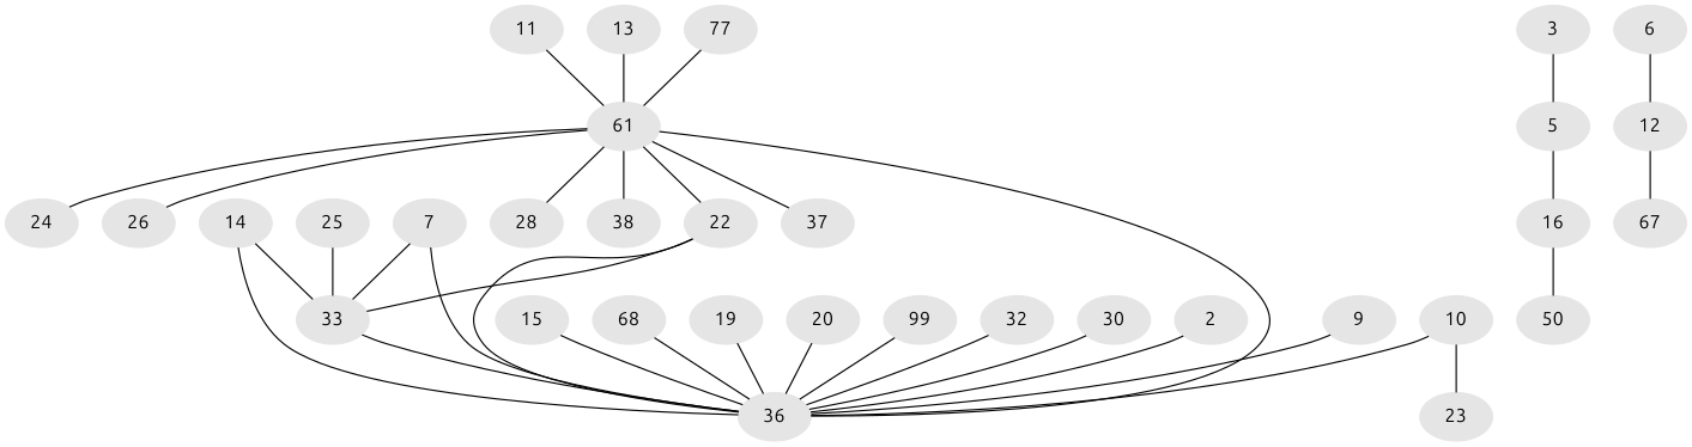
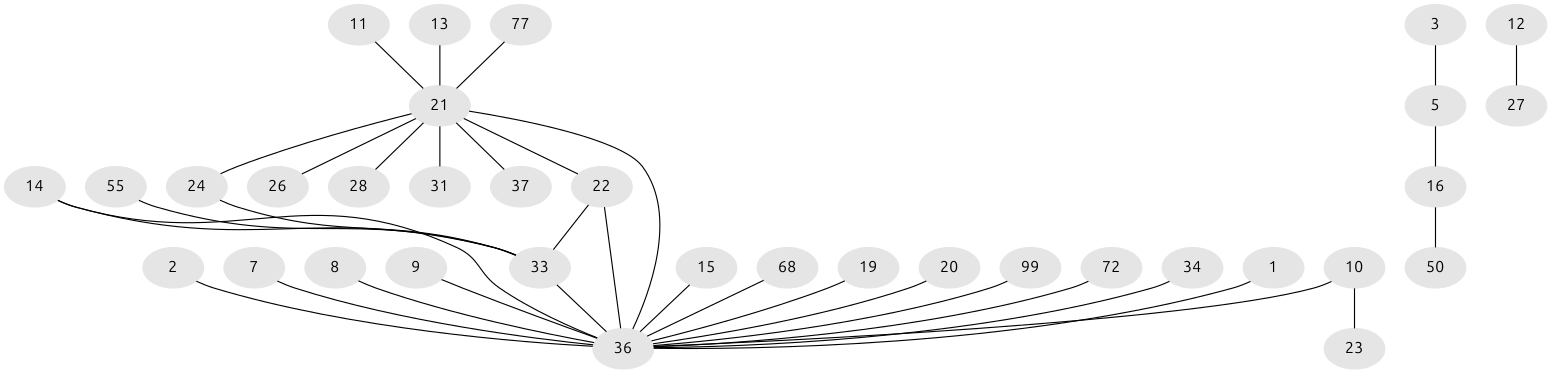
  graph {
    fontname=Ubuntu
    node [color=gray90 fontname=Ubuntu style=filled]
    edge [fontname=Ubuntu weight=1.0]
+   1
    36
    2
    3
    5
    n6 [label=50]
    16
    12
-   27 [label=67]
-   6
+   27
    7
+   8
    9
    10
    23
    11
-   21 [label=61]
+   21
    22
    24
    26
    28
-   31 [label=38]
+   31
    n23 [label=37]
    13
    14
    33
    15
    n28 [label=77]
    n29 [label=68]
    19
    20
-   25
+   25 [label=55]
    n33 [label=99]
-   32
-   34 [label=30]
+   32 [label=72]
+   34
+   1 -- 36
    2 -- 36
    3 -- 5
    5 -- 16
    16 -- n6
    12 -- 27
-   6 -- 12
    7 -- 36
+   8 -- 36 [weight=3.0]
    9 -- 36
    10 -- 36
    10 -- 23
    11 -- 21
    21 -- 36
    21 -- 22
    21 -- 24
    21 -- 26
    21 -- 28
    21 -- 31
    21 -- n23
    22 -- 36
    22 -- 33
-   7 -- 33
+   24 -- 33
    13 -- 21
    14 -- 36 [weight=2.0]
    14 -- 33
    33 -- 36
    15 -- 36
    n28 -- 21
    n29 -- 36
    19 -- 36
    20 -- 36
    25 -- 33
    n33 -- 36
    32 -- 36
    34 -- 36
  }
